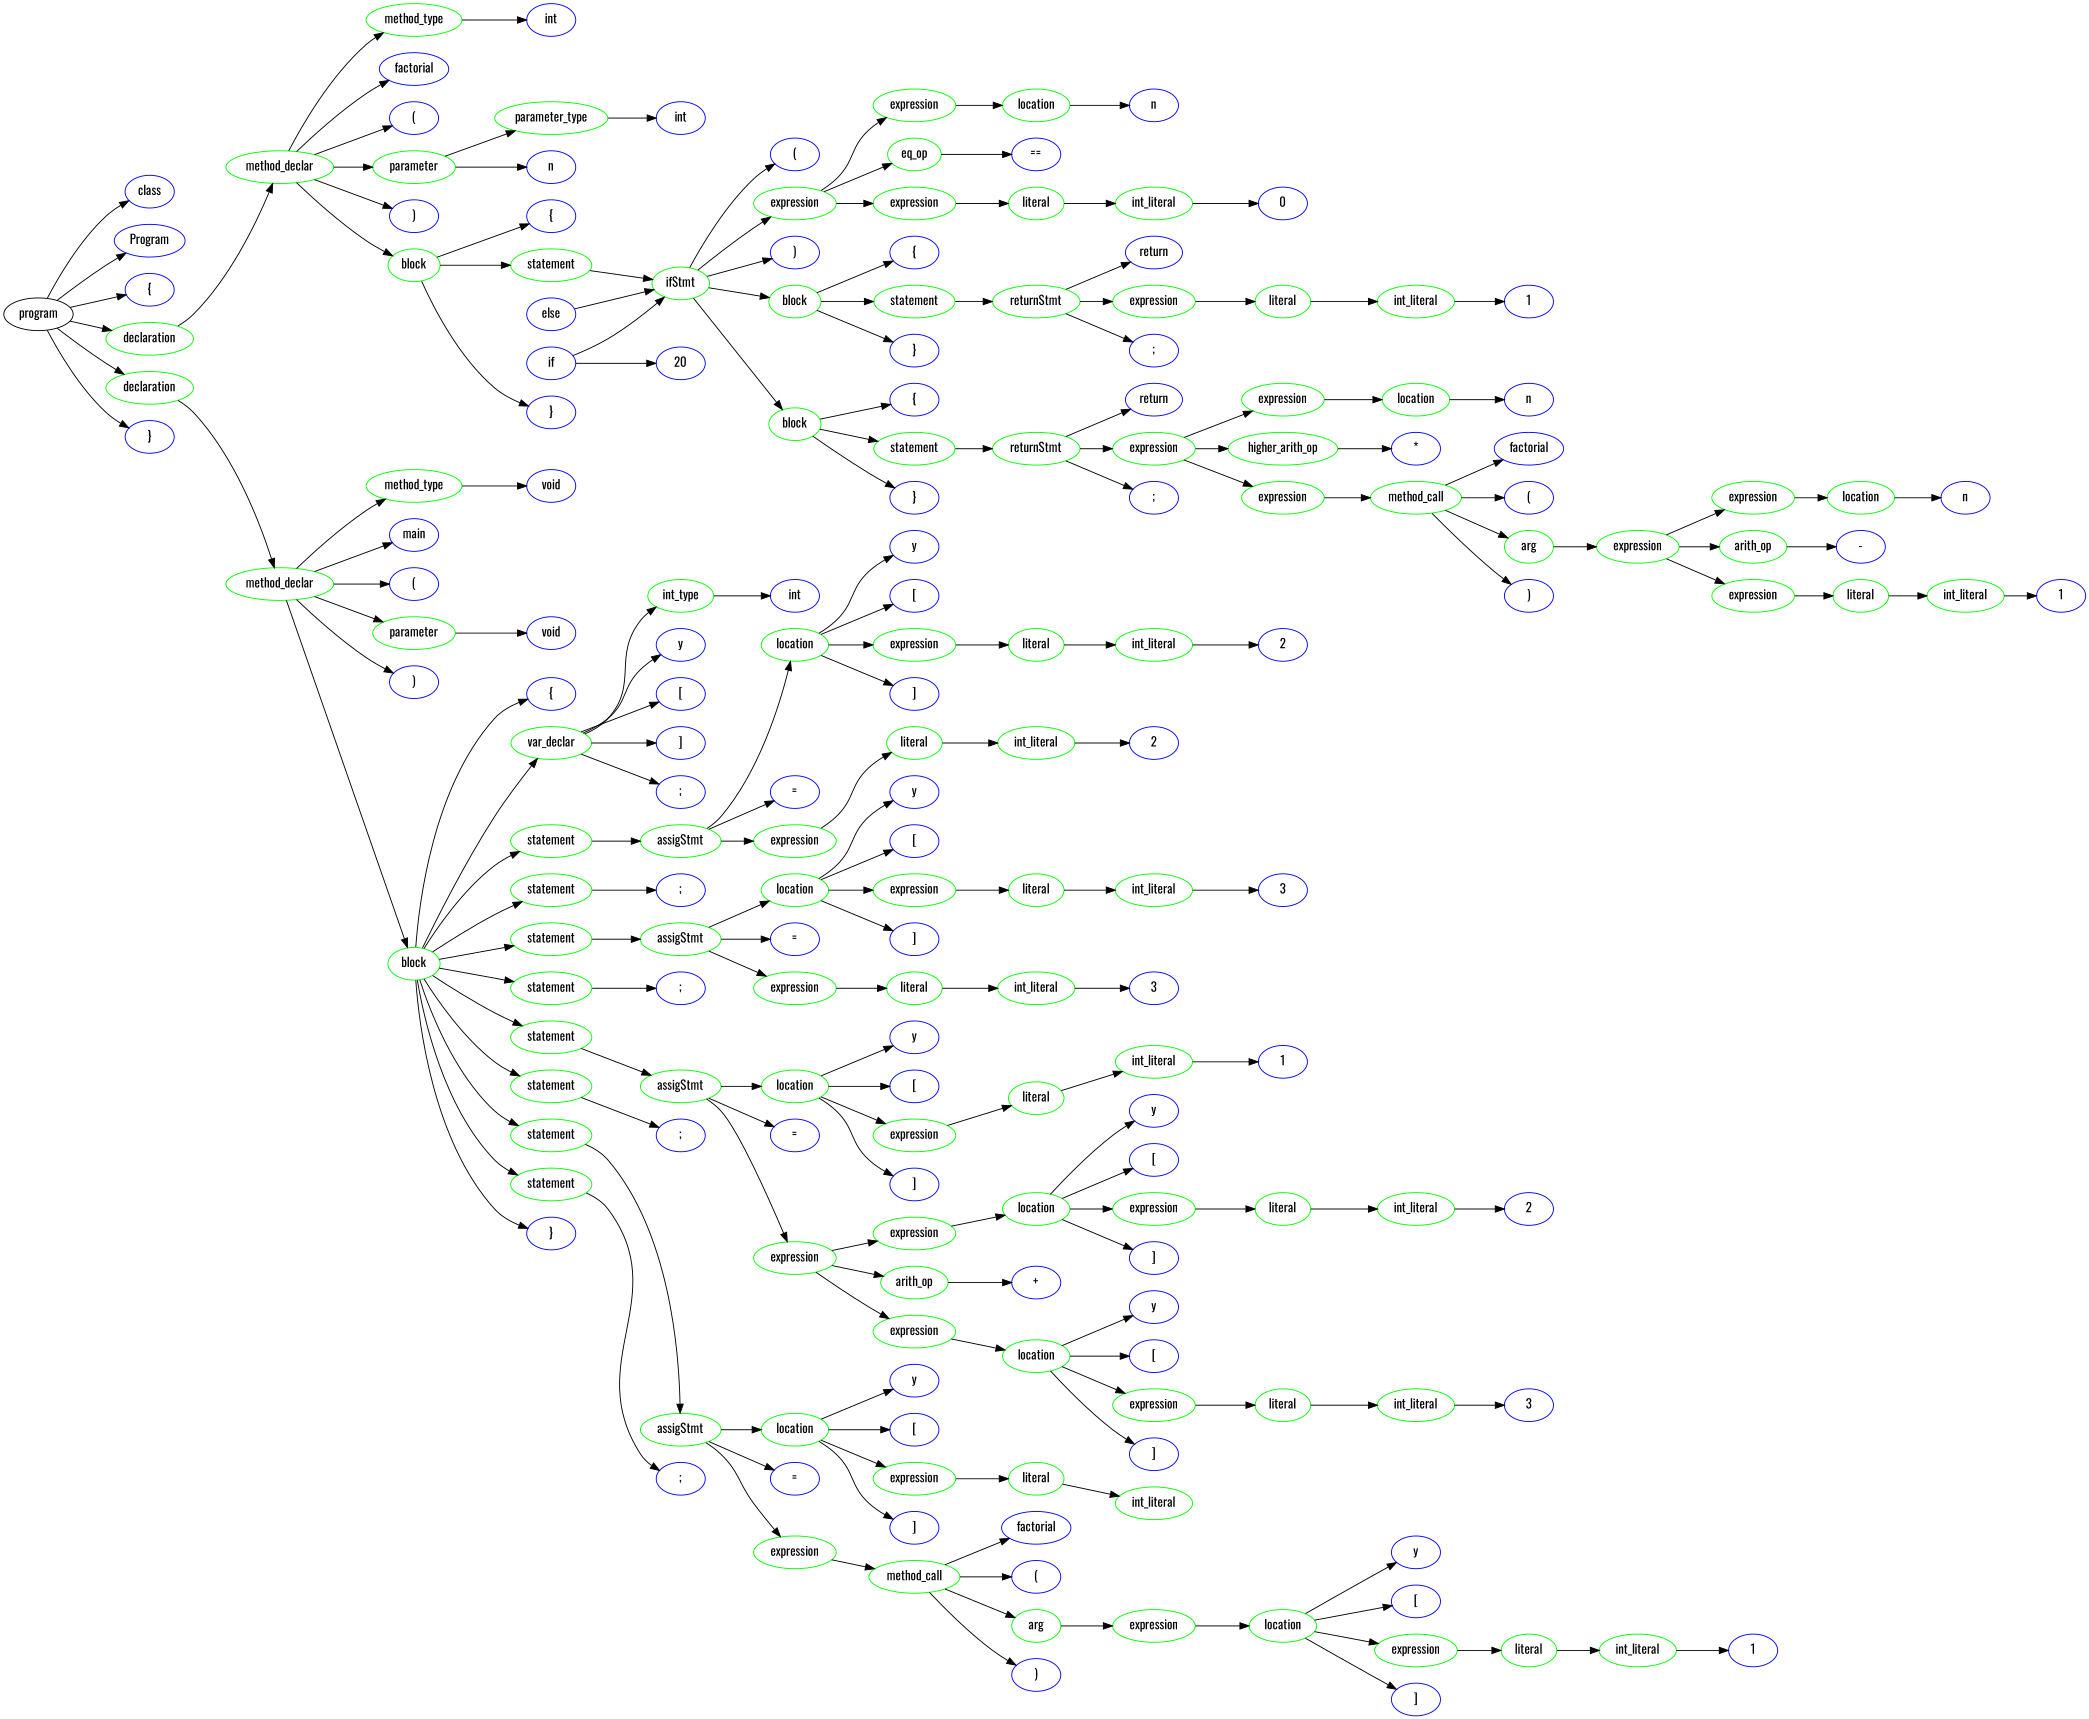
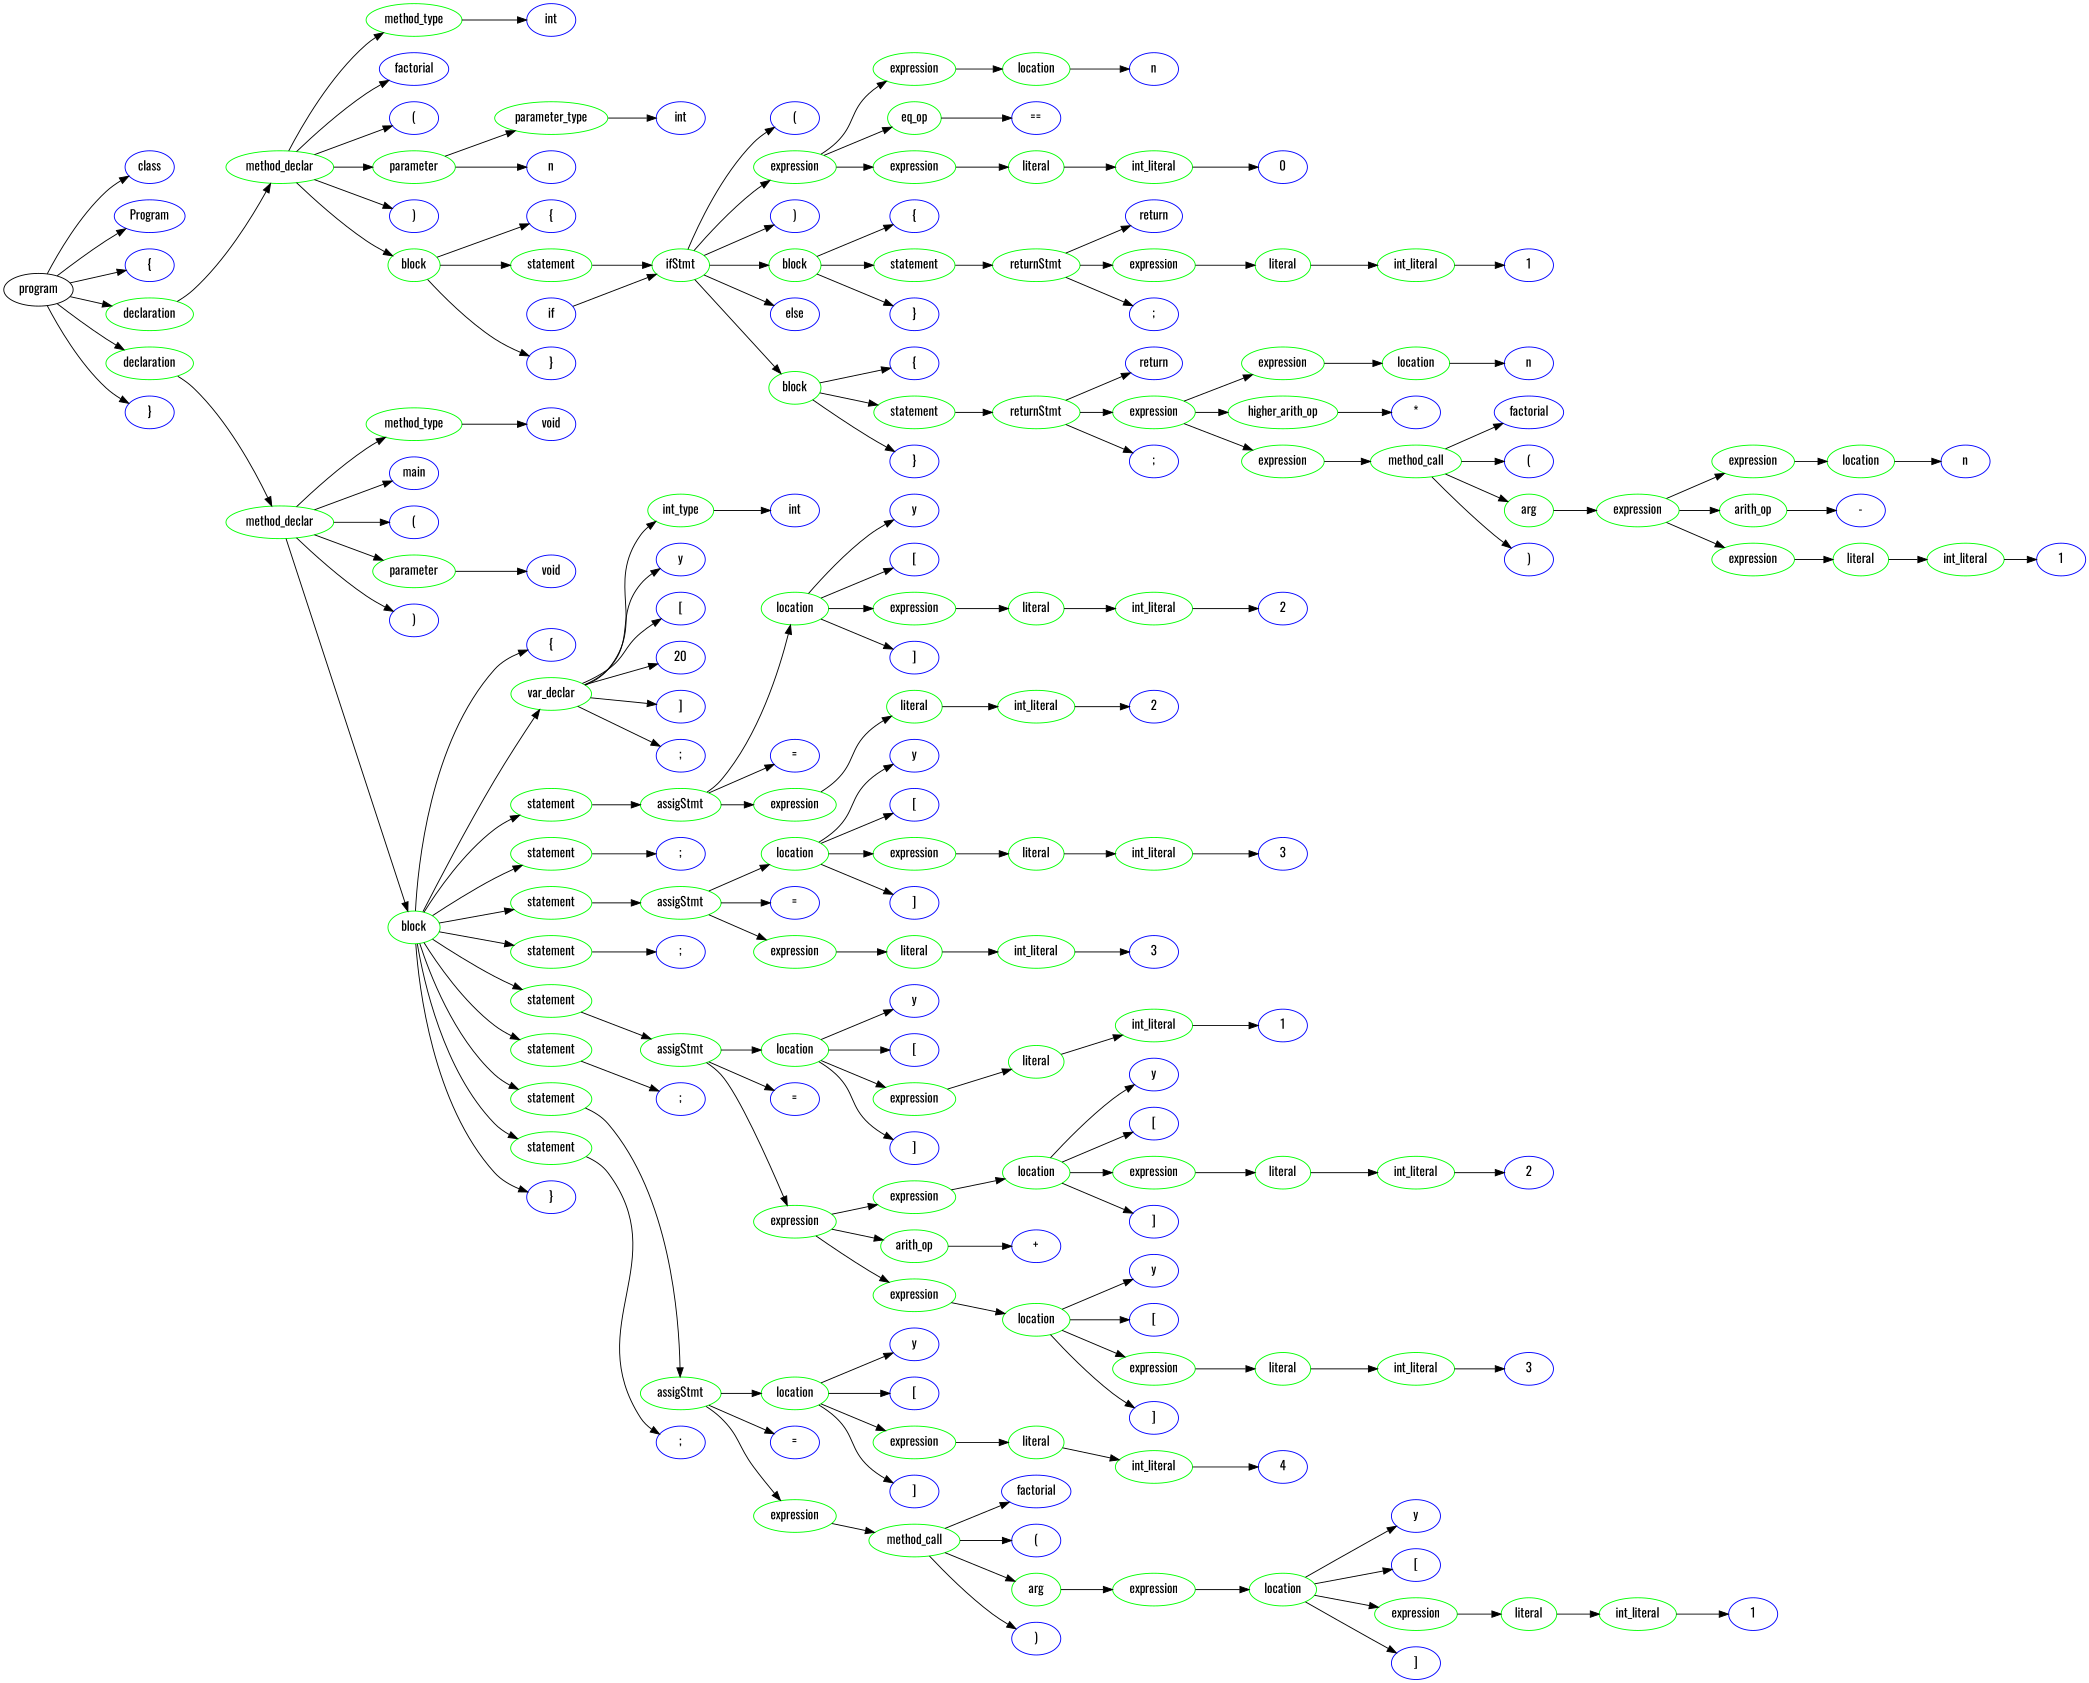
  digraph {
    fontname=Oswald
    rankdir=LR
    node [fontname=Oswald color=green]
    edge [fontname=Oswald]
    n1 [label=program color=""]
    n2 [color=blue label=class]
    n3 [color=blue label=Program]
    n4 [color=blue label="{"]
    n5 [label=declaration]
    n6 [label=declaration]
    n7 [color=blue label="}"]
    n8 [label=method_declar]
    n9 [label=method_declar]
    n10 [label=method_type]
    n11 [color=blue label=factorial]
    n12 [color=blue label="("]
    n13 [label=parameter]
    n14 [color=blue label=")"]
    n15 [label=block]
    n16 [color=blue label=int]
    n17 [label=parameter_type]
    n18 [color=blue label=n]
    n19 [color=blue label="{"]
    n20 [label=statement]
    n21 [color=blue label="}"]
    n22 [color=blue label=int]
    n23 [label=ifStmt]
    n24 [color=blue label="("]
    n25 [label=expression]
    n26 [color=blue label=")"]
    n27 [label=block]
    n28 [color=blue label=else]
    n29 [label=block]
    n30 [color=blue label=if]
    n31 [label=expression]
    n32 [label=eq_op]
    n33 [label=expression]
    n34 [color=blue label="{"]
    n35 [label=statement]
    n36 [color=blue label="}"]
    n37 [color=blue label="{"]
    n38 [label=statement]
    n39 [color=blue label="}"]
    n40 [label=location]
    n41 [color=blue label="=="]
    n42 [label=literal]
    n43 [color=blue label=n]
    n44 [label=int_literal]
    n45 [color=blue label=0]
    n46 [label=returnStmt]
    n47 [color=blue label=return]
    n48 [label=expression]
    n49 [color=blue label=";"]
    n50 [label=literal]
    n51 [label=int_literal]
    n52 [color=blue label=1]
    n53 [label=returnStmt]
    n54 [color=blue label=return]
    n55 [label=expression]
    n56 [color=blue label=";"]
    n57 [label=expression]
    n58 [label=higher_arith_op]
    n59 [label=expression]
    n60 [label=location]
    n61 [color=blue label="*"]
    n62 [label=method_call]
    n63 [color=blue label=n]
    n64 [color=blue label=factorial]
    n65 [color=blue label="("]
    n66 [label=arg]
    n67 [color=blue label=")"]
    n68 [label=expression]
    n69 [label=expression]
    n70 [label=arith_op]
    n71 [label=expression]
    n72 [label=location]
    n73 [color=blue label="-"]
    n74 [label=literal]
    n75 [color=blue label=n]
    n76 [label=int_literal]
    n77 [color=blue label=1]
    n78 [label=method_type]
    n79 [color=blue label=main]
    n80 [color=blue label="("]
    n81 [label=parameter]
    n82 [color=blue label=")"]
    n83 [label=block]
    n84 [color=blue label=void]
    n85 [color=blue label=void]
    n86 [color=blue label="{"]
    n87 [label=var_declar]
    n88 [label=statement]
    n89 [label=statement]
    n90 [label=statement]
    n91 [label=statement]
    n92 [label=statement]
    n93 [label=statement]
    n94 [label=statement]
    n95 [label=statement]
    n96 [color=blue label="}"]
    n97 [label=int_type]
    n98 [color=blue label=y]
    n99 [color=blue label="["]
    n100 [color=blue label=20]
    n101 [color=blue label="]"]
    n102 [color=blue label=";"]
    n103 [label=assigStmt]
    n104 [color=blue label=";"]
    n105 [label=assigStmt]
    n106 [color=blue label=";"]
    n107 [label=assigStmt]
    n108 [color=blue label=";"]
    n109 [label=assigStmt]
    n110 [color=blue label=";"]
    n111 [color=blue label=int]
    n112 [label=location]
    n113 [color=blue label="="]
    n114 [label=expression]
    n115 [color=blue label=y]
    n116 [color=blue label="["]
    n117 [label=expression]
    n118 [color=blue label="]"]
    n119 [label=literal]
    n120 [label=literal]
    n121 [label=int_literal]
    n122 [color=blue label=2]
    n123 [label=int_literal]
    n124 [color=blue label=2]
    n125 [label=location]
    n126 [color=blue label="="]
    n127 [label=expression]
    n128 [color=blue label=y]
    n129 [color=blue label="["]
    n130 [label=expression]
    n131 [color=blue label="]"]
    n132 [label=literal]
    n133 [label=literal]
    n134 [label=int_literal]
    n135 [color=blue label=3]
    n136 [label=int_literal]
    n137 [color=blue label=3]
    n138 [label=location]
    n139 [color=blue label="="]
    n140 [label=expression]
    n141 [color=blue label=y]
    n142 [color=blue label="["]
    n143 [label=expression]
    n144 [color=blue label="]"]
    n145 [label=expression]
    n146 [label=arith_op]
    n147 [label=expression]
    n148 [label=literal]
    n149 [label=int_literal]
    n150 [color=blue label=1]
    n151 [label=location]
    n152 [color=blue label="+"]
    n153 [label=location]
    n154 [color=blue label=y]
    n155 [color=blue label="["]
    n156 [label=expression]
    n157 [color=blue label="]"]
    n158 [label=literal]
    n159 [label=int_literal]
    n160 [color=blue label=2]
    n161 [color=blue label=y]
    n162 [color=blue label="["]
    n163 [label=expression]
    n164 [color=blue label="]"]
    n165 [label=literal]
    n166 [label=int_literal]
    n167 [color=blue label=3]
    n168 [label=location]
    n169 [color=blue label="="]
    n170 [label=expression]
    n171 [color=blue label=y]
    n172 [color=blue label="["]
    n173 [label=expression]
    n174 [color=blue label="]"]
    n175 [label=method_call]
    n176 [label=literal]
    n177 [label=int_literal]
+   n178 [color=blue label=4]
    n179 [color=blue label=factorial]
    n180 [color=blue label="("]
    n181 [label=arg]
    n182 [color=blue label=")"]
    n183 [label=expression]
    n184 [label=location]
    n185 [color=blue label=y]
    n186 [color=blue label="["]
    n187 [label=expression]
    n188 [color=blue label="]"]
    n189 [label=literal]
    n190 [label=int_literal]
    n191 [color=blue label=1]
    n1 -> n2
    n1 -> n3
    n1 -> n4
    n1 -> n5
    n1 -> n6
    n1 -> n7
    n5 -> n8
    n6 -> n9
    n8 -> n10
    n8 -> n11
    n8 -> n12
    n8 -> n13
    n8 -> n14
    n8 -> n15
    n9 -> n78
    n9 -> n79
    n9 -> n80
    n9 -> n81
    n9 -> n82
    n9 -> n83
    n10 -> n16
    n13 -> n17
    n13 -> n18
    n15 -> n19
    n15 -> n20
    n15 -> n21
    n17 -> n22
    n20 -> n23
    n23 -> n24
    n23 -> n25
    n23 -> n26
    n23 -> n27
-   n28 -> n23
+   n23 -> n28
    n23 -> n29
    n25 -> n31
    n25 -> n32
    n25 -> n33
    n27 -> n34
    n27 -> n35
    n27 -> n36
    n29 -> n37
    n29 -> n38
    n29 -> n39
    n30 -> n23
    n31 -> n40
    n32 -> n41
    n33 -> n42
    n35 -> n46
    n38 -> n53
    n40 -> n43
    n42 -> n44
    n44 -> n45
    n46 -> n47
    n46 -> n48
    n46 -> n49
    n48 -> n50
    n50 -> n51
    n51 -> n52
    n53 -> n54
    n53 -> n55
    n53 -> n56
    n55 -> n57
    n55 -> n58
    n55 -> n59
    n57 -> n60
    n58 -> n61
    n59 -> n62
    n60 -> n63
    n62 -> n64
    n62 -> n65
    n62 -> n66
    n62 -> n67
    n66 -> n68
    n68 -> n69
    n68 -> n70
    n68 -> n71
    n69 -> n72
    n70 -> n73
    n71 -> n74
    n72 -> n75
    n74 -> n76
    n76 -> n77
    n78 -> n84
    n81 -> n85
    n83 -> n86
    n83 -> n87
    n83 -> n88
    n83 -> n89
    n83 -> n90
    n83 -> n91
    n83 -> n92
    n83 -> n93
    n83 -> n94
    n83 -> n95
    n83 -> n96
    n87 -> n97
    n87 -> n98
    n87 -> n99
-   n30 -> n100
+   n87 -> n100
    n87 -> n101
    n87 -> n102
    n88 -> n103
    n89 -> n104
    n90 -> n105
    n91 -> n106
    n92 -> n107
    n93 -> n108
    n94 -> n109
    n95 -> n110
    n97 -> n111
    n103 -> n112
    n103 -> n113
    n103 -> n114
    n105 -> n125
    n105 -> n126
    n105 -> n127
    n107 -> n138
    n107 -> n139
    n107 -> n140
    n109 -> n168
    n109 -> n169
    n109 -> n170
    n112 -> n115
    n112 -> n116
    n112 -> n117
    n112 -> n118
    n114 -> n119
    n117 -> n120
    n119 -> n123
    n120 -> n121
    n121 -> n122
    n123 -> n124
    n125 -> n128
    n125 -> n129
    n125 -> n130
    n125 -> n131
    n127 -> n132
    n130 -> n133
    n132 -> n136
    n133 -> n134
    n134 -> n135
    n136 -> n137
    n138 -> n141
    n138 -> n142
    n138 -> n143
    n138 -> n144
    n140 -> n145
    n140 -> n146
    n140 -> n147
    n143 -> n148
    n145 -> n151
    n146 -> n152
    n147 -> n153
    n148 -> n149
    n149 -> n150
    n151 -> n154
    n151 -> n155
    n151 -> n156
    n151 -> n157
    n153 -> n161
    n153 -> n162
    n153 -> n163
    n153 -> n164
    n156 -> n158
    n158 -> n159
    n159 -> n160
    n163 -> n165
    n165 -> n166
    n166 -> n167
    n168 -> n171
    n168 -> n172
    n168 -> n173
    n168 -> n174
    n170 -> n175
    n173 -> n176
    n175 -> n179
    n175 -> n180
    n175 -> n181
    n175 -> n182
    n176 -> n177
+   n177 -> n178
    n181 -> n183
    n183 -> n184
    n184 -> n185
    n184 -> n186
    n184 -> n187
    n184 -> n188
    n187 -> n189
    n189 -> n190
    n190 -> n191
  }
